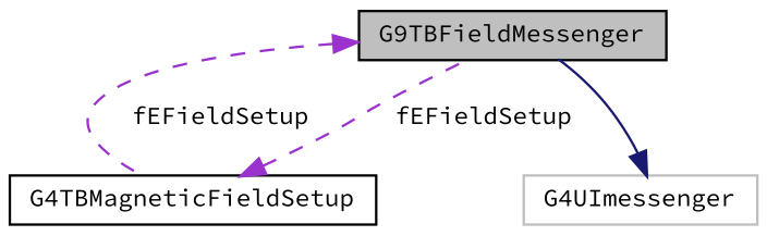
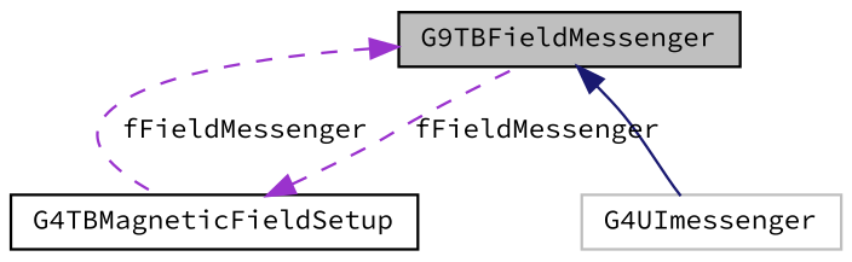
  digraph {
    fontname="Source Code Pro"
    node [color=black fontname="Source Code Pro" fontsize=10 shape=record]
    edge [color=darkorchid3 dir=back fontname="Source Code Pro" fontsize=10 labelfontname=FreeSans labelfontsize=10 style=dashed]
    n1 [fillcolor=grey75 fontcolor=black height=0.2 label=G9TBFieldMessenger style=filled width=0.4]
    n2 [height=0.2 label=G4TBMagneticFieldSetup width=0.4]
    n3 [color=grey75 height=0.2 label=G4UImessenger width=0.4]
-   n1 -> n2 [label=" fEFieldSetup"]
-   n2 -> n1 [label=" fEFieldSetup"]
-   n3 -> n1 [color=midnightblue style=solid]
+   n1 -> n2 [label=" fFieldMessenger"]
+   n2 -> n1 [label=" fFieldMessenger"]
+   n1 -> n3 [color=midnightblue style=solid]
  }
